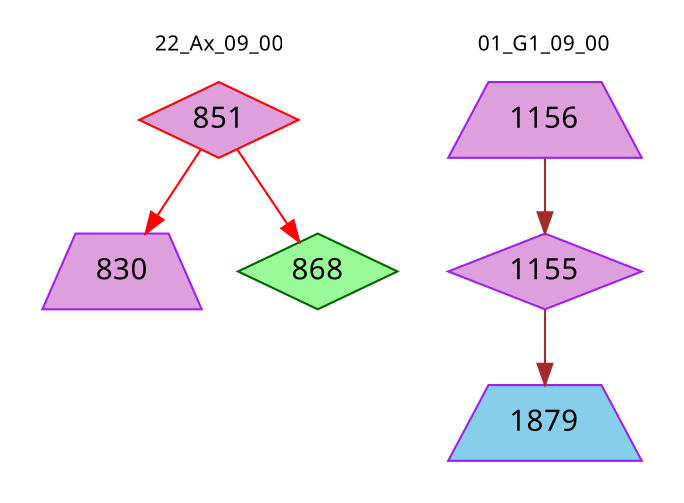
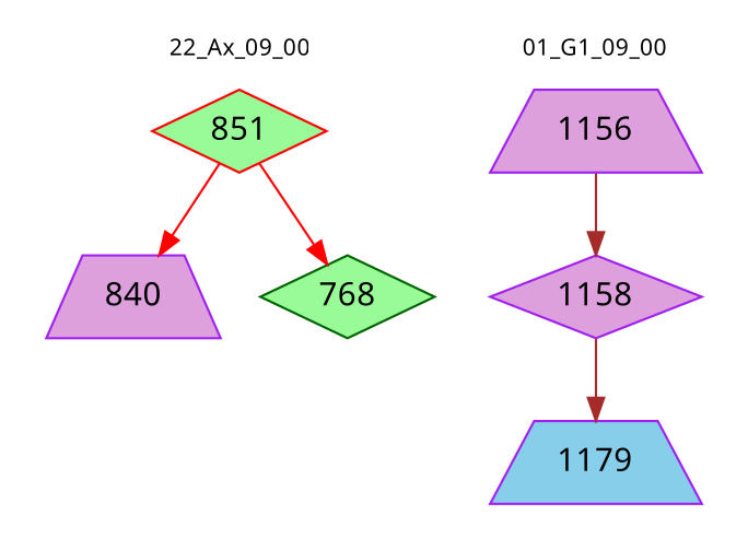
  digraph {
    fontname="Noto Sans"
    node [color=purple fillcolor=plum fontname="Noto Sans" shape=diamond style=filled]
    edge [color=red fontname="Noto Sans"]
-   n1 [color=red label=851]
-   n2 [label=830 shape=trapezium]
-   n3 [color=darkgreen fillcolor=palegreen label=868]
-   n4 [label=1155]
+   n1 [color=red fillcolor=palegreen label=851]
+   n2 [label=840 shape=trapezium]
+   n3 [color=darkgreen fillcolor=palegreen label=768]
+   n4 [label=1158]
    n5 [label=1156 shape=trapezium]
-   n6 [fillcolor=skyblue label=1879 shape=trapezium]
+   n6 [fillcolor=skyblue label=1179 shape=trapezium]
    subgraph cluster_1 {
      color=white
      fontsize=10
      label="22_Ax_09_00"
      n1
      n2
      n3
    }
    subgraph cluster_2 {
      color=white
      fontsize=10
      label="01_G1_09_00"
      n4
      n5
      n6
    }
    n1 -> n2
    n1 -> n3
    n4 -> n6 [color=brown]
    n5 -> n4 [color=brown]
  }
